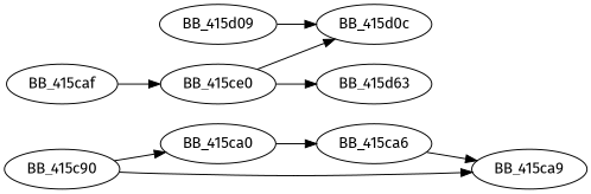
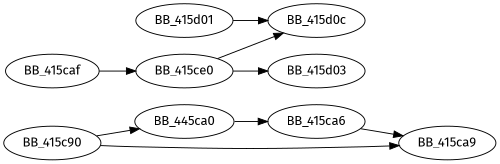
  digraph {
    fontname="Fira Sans"
    rankdir=LR
    node [fontname="Fira Sans"]
    edge [fontname="Fira Sans"]
    BB_415c90
-   BB_415ca0
+   BB_415ca0 [label=BB_445ca0]
    BB_415ca9
    n4 [label=BB_415ce0]
    BB_415caf
    BB_415ca6
-   BB_415d03 [label=BB_415d63]
+   BB_415d03
    BB_415d0c
-   BB_415d09
+   BB_415d09 [label=BB_415d01]
    BB_415c90 -> BB_415ca0
    BB_415c90 -> BB_415ca9
    BB_415ca0 -> BB_415ca6
    n4 -> BB_415d03
    n4 -> BB_415d0c
    BB_415caf -> n4
    BB_415ca6 -> BB_415ca9
    BB_415d09 -> BB_415d0c
  }
